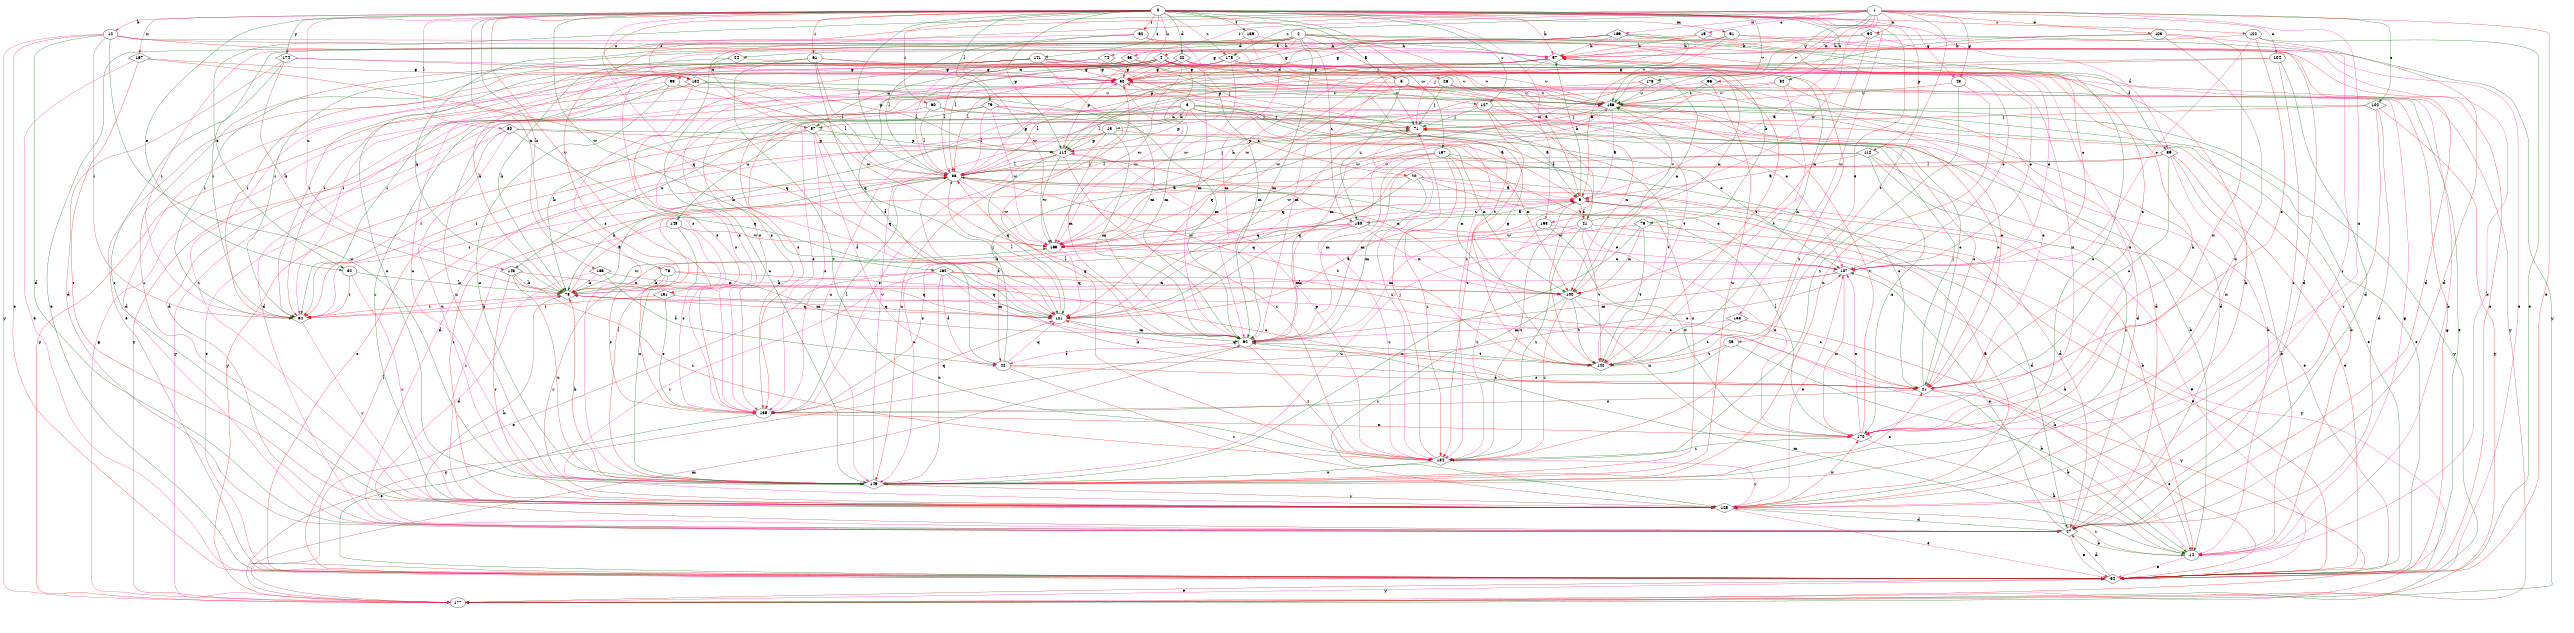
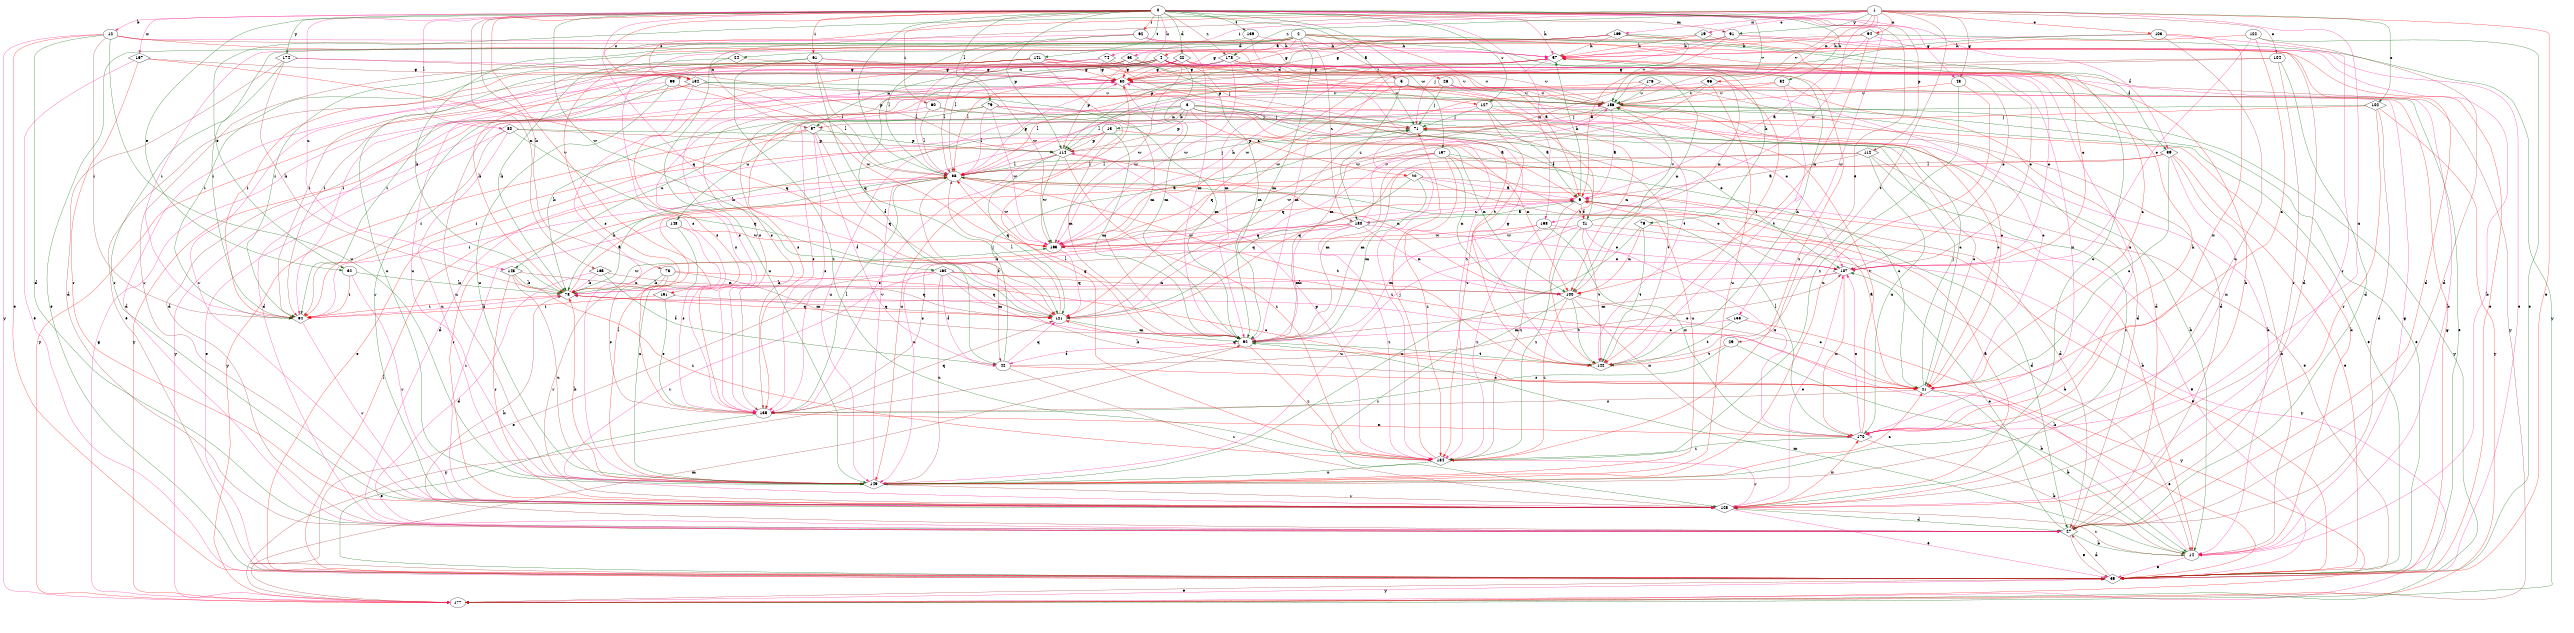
  strict digraph {
    node [shape=diamond]
    edge [color=brown]
    0 [shape=ellipse]
    12 [shape=ellipse]
    22
    29 [shape=ellipse]
    32 [shape=ellipse]
    39
    43 [shape=ellipse]
    54 [shape=ellipse]
    57
    60 [shape=ellipse]
    61 [shape=ellipse]
    62 [shape=ellipse]
    71 [shape=ellipse]
    73 [shape=ellipse]
    74
    79
    80
    85 [shape=ellipse]
    91 [shape=ellipse]
    112
    114
    121 [shape=ellipse]
    122 [shape=ellipse]
    127 [shape=ellipse]
    134
    139 [shape=ellipse]
    141 [shape=ellipse]
    143
    151
    156
    157 [shape=ellipse]
    158
    162
    165
    167
    168 [shape=ellipse]
    174
    178
-   34
+   34 [label=35]
    64
    177 [shape=ellipse]
    27
    149
    100
    142
    50
    14 [shape=ellipse]
    128
    135 [shape=ellipse]
    78
    170
    21
    184
    163 [shape=ellipse]
    92 [shape=ellipse]
    107
    42 [shape=ellipse]
    6
    1 [shape=ellipse]
    19
    63
    94
    96
    97
    102
    103 [shape=ellipse]
    104 [shape=ellipse]
    169
    176
    2 [shape=ellipse]
    4
    5 [shape=ellipse]
    24
    76
    180
    26 [shape=ellipse]
    99 [shape=ellipse]
    41 [shape=ellipse]
    3 [shape=ellipse]
    13 [shape=ellipse]
    20
    148 [shape=ellipse]
    0 -> 12 [color=deeppink label=b]
    0 -> 22 [color=darkgreen label=d]
    0 -> 29 [label=e]
    0 -> 32 [color=darkgreen label=e]
    0 -> 39 [color=deeppink label=f]
    0 -> 43 [color=deeppink label=g]
    0 -> 54 [color=darkgreen label=h]
    0 -> 57 [color=deeppink label=h]
    0 -> 60 [label=i]
    0 -> 61 [color=red label=i]
    0 -> 62 [color=red label=i]
    0 -> 71 [color=darkgreen label=j]
    0 -> 73 [label=k]
    0 -> 74 [color=deeppink label=k]
    0 -> 79 [color=darkgreen label=l]
    0 -> 80 [color=deeppink label=l]
    0 -> 85 [color=darkgreen label=l]
    0 -> 91 [label=m]
    0 -> 112 [label=p]
    0 -> 114 [color=darkgreen label=p]
    0 -> 121 [color=deeppink label=q]
-   0 -> 122 [color=red label=r]
    0 -> 127 [color=darkgreen label=r]
    0 -> 134 [color=red label=s]
    0 -> 139 [color=darkgreen label=t]
    0 -> 141 [color=darkgreen label=t]
    0 -> 143 [color=deeppink label=u]
    0 -> 151 [color=red label=v]
    0 -> 156 [color=darkgreen label=v]
    0 -> 157 [color=darkgreen label=w]
    0 -> 158 [color=deeppink label=w]
    0 -> 162 [color=darkgreen label=w]
    0 -> 165 [label=x]
-   0 -> 167 [label=x]
+   0 -> 167 [color=deeppink label=x]
    0 -> 168 [color=deeppink label=x]
    0 -> 174 [color=darkgreen label=y]
    0 -> 178 [label=z]
    12 -> 57 [color=deeppink label=h]
    12 -> 127 [color=red label=r]
    12 -> 34 [color=red label=e]
    12 -> 64 [label=i]
    12 -> 177 [color=deeppink label=y]
    12 -> 27 [color=darkgreen label=d]
    12 -> 149 [color=darkgreen label=u]
    12 -> 100 [label=n]
    22 -> 85 [color=red label=l]
    22 -> 156 [label=v]
    22 -> 149 [color=deeppink label=u]
    22 -> 142 [color=red label=t]
    22 -> 50 [label=g]
    22 -> 14 [color=deeppink label=b]
    22 -> 128 [color=deeppink label=r]
    29 -> 142 [color=red label=t]
    29 -> 14 [color=darkgreen label=b]
    29 -> 135 [color=darkgreen label=s]
    32 -> 64 [color=red label=i]
    32 -> 128 [color=deeppink label=r]
    32 -> 78 [color=darkgreen label=k]
    39 -> 85 [label=l]
    39 -> 121 [color=red label=q]
    39 -> 34 [color=red label=e]
    39 -> 14 [label=b]
    39 -> 170 [color=deeppink label=x]
    39 -> 21 [color=darkgreen label=c]
    43 -> 156 [color=red label=v]
    43 -> 149 [color=red label=u]
    43 -> 184 [color=darkgreen label=z]
    54 -> 156 [color=red label=v]
    54 -> 27 [color=red label=d]
    54 -> 142 [color=deeppink label=t]
    54 -> 163 [color=red label=w]
    57 -> 50 [label=g]
    57 -> 135 [label=s]
    57 -> 163 [color=red label=w]
    57 -> 92 [color=deeppink label=m]
    60 -> 71 [label=j]
    60 -> 85 [label=l]
    60 -> 14 [color=darkgreen label=b]
    60 -> 135 [color=deeppink label=s]
    61 -> 85 [label=l]
    61 -> 64 [color=darkgreen label=i]
    61 -> 50 [color=deeppink label=g]
    61 -> 184 [color=darkgreen label=z]
    61 -> 107 [label=o]
    61 -> 42 [color=darkgreen label=f]
    62 -> 57 [color=deeppink label=h]
    62 -> 85 [color=darkgreen label=l]
    62 -> 64 [color=deeppink label=i]
    62 -> 21 [color=red label=c]
    62 -> 163 [label=w]
    62 -> 92 [color=deeppink label=m]
    71 -> 114 [label=p]
    71 -> 142 [label=t]
    71 -> 21 [label=c]
    71 -> 184 [color=deeppink label=z]
    73 -> 128 [label=r]
    73 -> 135 [label=s]
    73 -> 78 [color=darkgreen label=k]
    73 -> 21 [color=red label=c]
    73 -> 92 [label=m]
    74 -> 85 [color=deeppink label=l]
    74 -> 64 [label=i]
    74 -> 100 [color=darkgreen label=n]
    74 -> 142 [color=red label=t]
    74 -> 50 [label=g]
    79 -> 71 [label=j]
    79 -> 85 [color=deeppink label=l]
    79 -> 149 [label=u]
    79 -> 14 [color=deeppink label=b]
    79 -> 78 [color=darkgreen label=k]
    79 -> 163 [color=deeppink label=w]
    79 -> 92 [label=m]
    80 -> 114 [label=p]
    80 -> 121 [color=darkgreen label=q]
    80 -> 34 [color=deeppink label=e]
    80 -> 64 [label=i]
    80 -> 149 [color=deeppink label=u]
    80 -> 100 [color=darkgreen label=n]
    85 -> 71 [color=darkgreen label=j]
    85 -> 64 [color=deeppink label=i]
    85 -> 142 [color=red label=t]
    85 -> 50 [color=deeppink label=g]
    85 -> 14 [color=red label=b]
    85 -> 78 [color=darkgreen label=k]
    85 -> 163 [color=deeppink label=w]
    85 -> 42 [label=f]
    85 -> 6 [label=a]
    91 -> 57 [color=deeppink label=h]
    91 -> 71 [color=deeppink label=j]
    91 -> 64 [color=darkgreen label=i]
    91 -> 27 [label=d]
    91 -> 14 [color=deeppink label=b]
    91 -> 6 [color=red label=a]
    112 -> 85 [label=l]
    112 -> 34 [label=e]
    112 -> 128 [color=darkgreen label=r]
    112 -> 170 [color=darkgreen label=x]
    112 -> 92 [label=m]
    112 -> 6 [label=a]
    114 -> 85 [label=l]
    114 -> 121 [color=darkgreen label=q]
    114 -> 100 [color=red label=n]
    114 -> 135 [color=deeppink label=s]
    114 -> 184 [color=red label=z]
    114 -> 163 [color=darkgreen label=w]
    121 -> 85 [label=l]
    121 -> 92 [color=darkgreen label=m]
-   121 -> 6 [color=red label=a]
+   21 -> 6 [color=red label=a]
    122 -> 57 [color=red label=h]
    122 -> 34 [color=darkgreen label=e]
    122 -> 27 [label=d]
    122 -> 21 [color=red label=c]
    122 -> 107 [color=deeppink label=o]
    127 -> 71 [color=darkgreen label=j]
    127 -> 34 [color=darkgreen label=e]
    127 -> 149 [color=deeppink label=u]
    127 -> 100 [color=red label=n]
    127 -> 184 [color=red label=z]
    127 -> 6 [color=darkgreen label=a]
    134 -> 85 [label=l]
    134 -> 156 [color=darkgreen label=v]
    134 -> 177 [color=red label=y]
    134 -> 27 [label=d]
    134 -> 149 [color=deeppink label=u]
    134 -> 92 [color=darkgreen label=m]
    139 -> 57 [color=deeppink label=h]
    139 -> 34 [color=darkgreen label=e]
    139 -> 92 [color=deeppink label=m]
    141 -> 156 [color=red label=v]
    141 -> 64 [color=red label=i]
    141 -> 149 [color=darkgreen label=u]
    141 -> 50 [color=red label=g]
    141 -> 128 [label=r]
    141 -> 78 [color=red label=k]
    141 -> 170 [color=deeppink label=x]
    141 -> 92 [label=m]
    141 -> 107 [label=o]
    143 -> 121 [label=q]
    143 -> 149 [label=u]
    143 -> 128 [color=red label=r]
    143 -> 78 [color=darkgreen label=k]
    143 -> 184 [color=red label=z]
    151 -> 121 [label=q]
    151 -> 64 [color=red label=i]
    151 -> 135 [color=darkgreen label=s]
    156 -> 71 [label=j]
    156 -> 121 [label=q]
    156 -> 34 [color=darkgreen label=e]
    156 -> 177 [color=darkgreen label=y]
    156 -> 27 [label=d]
    156 -> 21 [color=red label=c]
    156 -> 6 [color=deeppink label=a]
    157 -> 85 [label=l]
    157 -> 121 [color=deeppink label=q]
    157 -> 149 [color=red label=u]
    157 -> 100 [color=darkgreen label=n]
    157 -> 21 [color=darkgreen label=c]
    157 -> 184 [color=red label=z]
    157 -> 163 [label=w]
    157 -> 92 [label=m]
    158 -> 177 [color=red label=y]
    158 -> 142 [color=darkgreen label=t]
    158 -> 92 [color=deeppink label=m]
-   162 -> 121 [color=darkgreen label=q]
+   162 -> 121 [label=q]
    162 -> 34 [label=e]
    162 -> 149 [label=u]
    162 -> 100 [label=n]
    162 -> 128 [color=deeppink label=r]
    162 -> 78 [color=deeppink label=k]
    162 -> 21 [color=red label=c]
    162 -> 92 [color=deeppink label=m]
    162 -> 42 [color=deeppink label=f]
    165 -> 27 [color=deeppink label=d]
    165 -> 100 [label=n]
    165 -> 78 [color=deeppink label=k]
    165 -> 42 [color=darkgreen label=f]
    167 -> 121 [color=red label=q]
    167 -> 34 [color=deeppink label=e]
    167 -> 50 [label=g]
    167 -> 128 [color=red label=r]
    168 -> 177 [color=deeppink label=y]
    168 -> 170 [color=darkgreen label=x]
    168 -> 184 [color=deeppink label=z]
-   76 -> 163 [color=red label=w]
+   168 -> 163 [color=red label=w]
    168 -> 92 [color=deeppink label=m]
    174 -> 114 [label=p]
    174 -> 27 [label=d]
    174 -> 50 [color=deeppink label=g]
    174 -> 128 [color=darkgreen label=r]
    174 -> 78 [label=k]
    178 -> 64 [color=darkgreen label=i]
    178 -> 177 [label=y]
    178 -> 142 [color=red label=t]
    178 -> 50 [label=g]
    178 -> 135 [color=deeppink label=s]
    178 -> 184 [color=deeppink label=z]
    178 -> 163 [color=deeppink label=w]
    34 -> 85 [color=red label=l]
    34 -> 177 [color=deeppink label=y]
    34 -> 27 [label=d]
    34 -> 50 [color=red label=g]
    64 -> 128 [color=deeppink label=r]
    64 -> 78 [color=deeppink label=k]
    177 -> 34 [label=e]
    177 -> 50 [color=deeppink label=g]
    177 -> 92 [label=m]
    27 -> 34 [label=e]
    27 -> 14 [color=darkgreen label=b]
    27 -> 78 [label=k]
    27 -> 107 [color=darkgreen label=o]
    149 -> 85 [color=red label=l]
    149 -> 156 [color=deeppink label=v]
    149 -> 128 [label=r]
    149 -> 78 [color=red label=k]
    149 -> 21 [color=red label=c]
    100 -> 142 [color=darkgreen label=t]
    100 -> 128 [color=darkgreen label=r]
    100 -> 170 [label=x]
    100 -> 21 [label=c]
    100 -> 184 [color=red label=z]
    142 -> 57 [color=darkgreen label=h]
    142 -> 121 [color=red label=q]
-   142 -> 50 [label=g]
+   142 -> 50 [color=deeppink label=g]
    50 -> 156 [color=darkgreen label=v]
    50 -> 27 [color=deeppink label=d]
    50 -> 135 [color=deeppink label=s]
    50 -> 163 [color=deeppink label=w]
    14 -> 34 [color=deeppink label=e]
    14 -> 50 [color=deeppink label=g]
    14 -> 128 [label=r]
    14 -> 78 [color=deeppink label=k]
    14 -> 92 [color=darkgreen label=m]
    128 -> 57 [color=red label=h]
    128 -> 34 [color=deeppink label=e]
    128 -> 27 [color=darkgreen label=d]
    128 -> 170 [color=red label=x]
    128 -> 107 [color=deeppink label=o]
    128 -> 6 [color=red label=a]
    135 -> 85 [color=darkgreen label=l]
    135 -> 121 [label=q]
    135 -> 34 [color=darkgreen label=e]
    135 -> 170 [color=red label=x]
    78 -> 121 [color=red label=q]
    78 -> 64 [color=red label=i]
    78 -> 163 [color=darkgreen label=w]
    78 -> 6 [color=red label=a]
    170 -> 57 [color=red label=h]
    170 -> 85 [color=darkgreen label=l]
    170 -> 156 [color=red label=v]
    170 -> 14 [label=b]
    170 -> 184 [color=darkgreen label=z]
    170 -> 107 [color=deeppink label=o]
    21 -> 71 [color=darkgreen label=j]
    21 -> 34 [color=red label=e]
    21 -> 14 [color=darkgreen label=b]
    21 -> 135 [label=s]
    21 -> 78 [label=k]
    184 -> 71 [color=red label=j]
    184 -> 114 [color=deeppink label=p]
    184 -> 149 [color=darkgreen label=u]
    184 -> 50 [color=red label=g]
    184 -> 128 [color=deeppink label=r]
    163 -> 57 [color=deeppink label=h]
    163 -> 121 [color=deeppink label=q]
    163 -> 107 [color=deeppink label=o]
    92 -> 85 [color=red label=l]
    92 -> 177 [label=y]
    92 -> 142 [color=darkgreen label=t]
    92 -> 184 [color=red label=z]
    92 -> 42 [color=deeppink label=f]
    107 -> 78 [color=deeppink label=k]
    107 -> 170 [color=red label=x]
    107 -> 92 [label=m]
    42 -> 71 [color=darkgreen label=j]
    42 -> 121 [color=deeppink label=q]
    42 -> 128 [label=r]
    42 -> 21 [color=red label=c]
    42 -> 107 [label=o]
    6 -> 57 [color=darkgreen label=h]
    6 -> 34 [color=deeppink label=e]
    6 -> 27 [color=darkgreen label=d]
    6 -> 149 [color=deeppink label=u]
    6 -> 184 [label=z]
    6 -> 180 [color=deeppink label=z]
    6 -> 41 [color=red label=f]
    1 -> 32 [color=darkgreen label=e]
    1 -> 43 [label=g]
    1 -> 134 [color=red label=s]
    1 -> 156 [label=v]
    1 -> 168 [color=deeppink label=x]
    1 -> 178 [color=darkgreen label=z]
    1 -> 34 [color=red label=e]
    1 -> 142 [label=t]
    1 -> 170 [color=deeppink label=x]
    1 -> 19 [color=deeppink label=c]
    1 -> 63 [color=deeppink label=i]
    1 -> 94 [color=red label=n]
    1 -> 96 [color=red label=n]
    1 -> 97 [label=n]
    1 -> 102 [color=darkgreen label=o]
    1 -> 103 [color=red label=o]
    1 -> 104 [label=o]
    1 -> 169 [color=deeppink label=x]
-   1 -> 176 [color=darkgreen label=y]
+   1 -> 91 [color=darkgreen label=y]
    19 -> 57 [color=red label=h]
    19 -> 27 [color=red label=d]
    19 -> 50 [label=g]
    63 -> 85 [label=l]
    63 -> 64 [label=i]
    63 -> 50 [color=red label=g]
    63 -> 135 [color=red label=s]
    63 -> 184 [color=red label=z]
    63 -> 92 [color=darkgreen label=m]
    94 -> 57 [color=red label=h]
    94 -> 85 [label=l]
    94 -> 34 [color=deeppink label=e]
    94 -> 177 [color=darkgreen label=y]
    94 -> 100 [color=red label=n]
    94 -> 6 [color=deeppink label=a]
    96 -> 85 [color=deeppink label=l]
    96 -> 156 [color=darkgreen label=v]
    96 -> 149 [color=red label=u]
    96 -> 21 [color=deeppink label=c]
    96 -> 163 [label=w]
    97 -> 114 [color=darkgreen label=p]
    97 -> 121 [label=q]
    97 -> 34 [color=red label=e]
    97 -> 177 [color=red label=y]
    97 -> 135 [color=deeppink label=s]
    97 -> 42 [color=deeppink label=f]
    102 -> 71 [color=red label=j]
    102 -> 177 [color=red label=y]
    102 -> 27 [label=d]
    102 -> 128 [color=red label=r]
    102 -> 78 [color=darkgreen label=k]
    103 -> 57 [color=deeppink label=h]
    103 -> 114 [color=darkgreen label=p]
    103 -> 149 [label=u]
    103 -> 128 [color=deeppink label=r]
    103 -> 170 [color=red label=x]
    104 -> 27 [color=darkgreen label=d]
    104 -> 50 [label=g]
    104 -> 128 [label=r]
    104 -> 135 [label=s]
    169 -> 57 [label=h]
    169 -> 114 [color=darkgreen label=p]
    169 -> 156 [color=darkgreen label=v]
    169 -> 34 [color=red label=e]
    169 -> 149 [color=darkgreen label=u]
    169 -> 50 [color=red label=g]
    169 -> 135 [color=deeppink label=s]
    176 -> 156 [color=darkgreen label=v]
    176 -> 27 [label=d]
    176 -> 135 [color=red label=s]
    176 -> 92 [label=m]
    2 -> 39 [color=darkgreen label=f]
    2 -> 64 [color=darkgreen label=i]
    2 -> 50 [color=red label=g]
    2 -> 135 [color=red label=s]
    2 -> 78 [color=darkgreen label=k]
    2 -> 92 [color=darkgreen label=m]
    2 -> 107 [color=red label=o]
    2 -> 6 [color=red label=a]
    2 -> 4 [color=red label=a]
    2 -> 5 [label=a]
    2 -> 24 [color=darkgreen label=d]
    2 -> 76 [color=darkgreen label=k]
    2 -> 180 [label=z]
    4 -> 71 [label=j]
    4 -> 114 [label=p]
    4 -> 121 [color=darkgreen label=q]
    4 -> 156 [label=v]
    4 -> 34 [label=e]
    4 -> 64 [color=deeppink label=i]
    4 -> 170 [color=deeppink label=x]
    4 -> 163 [label=w]
    4 -> 92 [color=darkgreen label=m]
    4 -> 107 [color=deeppink label=o]
    4 -> 97 [color=darkgreen label=n]
    4 -> 26 [color=red label=d]
    4 -> 99 [label=n]
    5 -> 85 [color=red label=l]
    5 -> 121 [color=red label=q]
    5 -> 156 [color=darkgreen label=v]
    5 -> 34 [color=darkgreen label=e]
    5 -> 21 [color=red label=c]
    5 -> 180 [color=darkgreen label=z]
    24 -> 149 [color=darkgreen label=u]
    24 -> 50 [label=g]
    24 -> 78 [color=darkgreen label=k]
    76 -> 34 [color=red label=e]
    76 -> 149 [color=darkgreen label=u]
    76 -> 100 [color=red label=n]
    76 -> 142 [color=darkgreen label=t]
    180 -> 156 [color=deeppink label=v]
    180 -> 100 [color=deeppink label=n]
    180 -> 135 [label=s]
    180 -> 78 [color=red label=k]
    180 -> 184 [color=deeppink label=z]
    180 -> 163 [color=deeppink label=w]
    180 -> 92 [color=deeppink label=m]
    180 -> 107 [color=deeppink label=o]
    180 -> 6 [color=darkgreen label=a]
    26 -> 71 [color=darkgreen label=j]
    26 -> 156 [label=v]
    26 -> 177 [color=red label=y]
    26 -> 142 [color=deeppink label=t]
    26 -> 107 [color=deeppink label=o]
    99 -> 156 [label=v]
    99 -> 27 [color=deeppink label=d]
    99 -> 149 [color=darkgreen label=u]
    99 -> 128 [color=darkgreen label=r]
    99 -> 163 [color=red label=w]
    41 -> 156 [color=darkgreen label=v]
    41 -> 149 [color=deeppink label=u]
    41 -> 142 [label=t]
    41 -> 14 [label=b]
    41 -> 170 [color=deeppink label=x]
    41 -> 184 [color=darkgreen label=z]
    41 -> 163 [label=w]
    3 -> 114 [label=p]
    3 -> 143 [color=darkgreen label=u]
    3 -> 177 [color=deeppink label=y]
    3 -> 14 [color=red label=b]
    3 -> 21 [color=darkgreen label=c]
    3 -> 107 [color=darkgreen label=o]
    3 -> 6 [color=red label=a]
    3 -> 97 [label=n]
    3 -> 41 [color=darkgreen label=f]
    3 -> 13 [color=darkgreen label=b]
    3 -> 20 [color=red label=c]
    3 -> 148 [color=darkgreen label=u]
    13 -> 114 [label=p]
    13 -> 64 [color=red label=i]
    13 -> 27 [color=deeppink label=d]
    13 -> 149 [color=red label=u]
    13 -> 100 [color=red label=n]
    13 -> 92 [color=darkgreen label=m]
    20 -> 121 [color=darkgreen label=q]
    20 -> 27 [label=d]
    20 -> 128 [color=red label=r]
    20 -> 92 [color=darkgreen label=m]
    20 -> 107 [label=o]
    20 -> 6 [color=deeppink label=a]
    148 -> 149 [color=darkgreen label=u]
    148 -> 128 [color=deeppink label=r]
    148 -> 135 [color=deeppink label=s]
    148 -> 163 [color=red label=w]
  }
